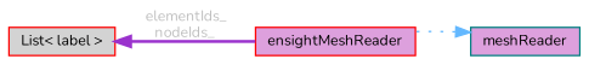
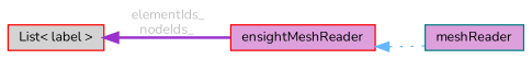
  digraph {
    fontname=Nunito
    rankdir=LR
    node [color=red fillcolor=plum fontname=Nunito fontsize=10 shape=box style=filled]
    edge [dir=back fontname=Nunito fontsize=10 labelfontname=Helvetica labelfontsize=10]
    n1 [fontcolor=black height=0.2 label=ensightMeshReader width=0.4]
    n2 [color=teal height=0.2 label=meshReader width=0.4]
    n3 [fillcolor=lightgrey height=0.2 label="List\< label \>" width=0.4]
-   n2 -> n1 [color=steelblue1 style=dotted]
+   n1 -> n2 [color=steelblue1 style=dotted]
    n3 -> n1 [color=darkorchid3 fontcolor=grey label=" elementIds_\nnodeIds_" style=bold]
  }
